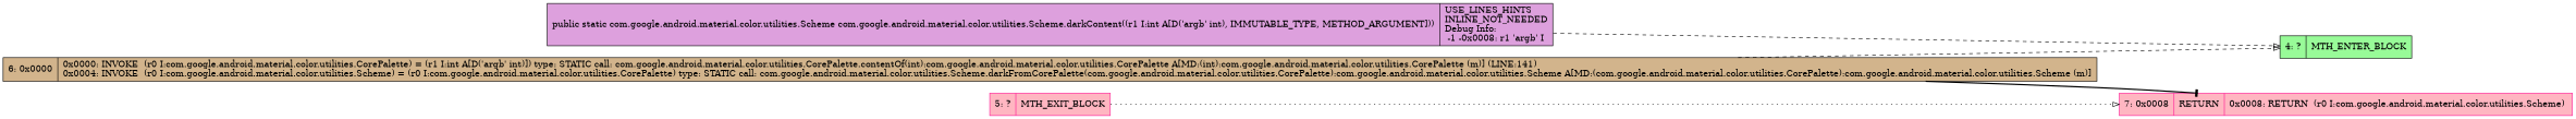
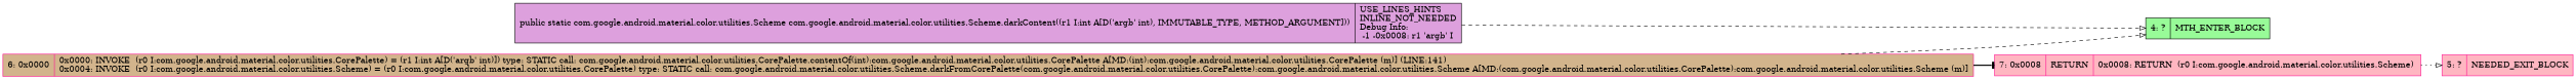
  digraph {
    rankdir=LR
    node [color=black fillcolor=lightpink shape=record style=filled]
    edge [arrowhead=onormal style=dashed]
    n1 [fillcolor=palegreen label="{4\:\ ?|MTH_ENTER_BLOCK\l}"]
-   n2 [fillcolor=tan label="{6\:\ 0x0000|0x0000: INVOKE  (r0 I:com.google.android.material.color.utilities.CorePalette) = (r1 I:int A[D('argb' int)]) type: STATIC call: com.google.android.material.color.utilities.CorePalette.contentOf(int):com.google.android.material.color.utilities.CorePalette A[MD:(int):com.google.android.material.color.utilities.CorePalette (m)] (LINE:141)\l0x0004: INVOKE  (r0 I:com.google.android.material.color.utilities.Scheme) = (r0 I:com.google.android.material.color.utilities.CorePalette) type: STATIC call: com.google.android.material.color.utilities.Scheme.darkFromCorePalette(com.google.android.material.color.utilities.CorePalette):com.google.android.material.color.utilities.Scheme A[MD:(com.google.android.material.color.utilities.CorePalette):com.google.android.material.color.utilities.Scheme (m)]\l}"]
+   n2 [color=deeppink fillcolor=tan label="{6\:\ 0x0000|0x0000: INVOKE  (r0 I:com.google.android.material.color.utilities.CorePalette) = (r1 I:int A[D('argb' int)]) type: STATIC call: com.google.android.material.color.utilities.CorePalette.contentOf(int):com.google.android.material.color.utilities.CorePalette A[MD:(int):com.google.android.material.color.utilities.CorePalette (m)] (LINE:141)\l0x0004: INVOKE  (r0 I:com.google.android.material.color.utilities.Scheme) = (r0 I:com.google.android.material.color.utilities.CorePalette) type: STATIC call: com.google.android.material.color.utilities.Scheme.darkFromCorePalette(com.google.android.material.color.utilities.CorePalette):com.google.android.material.color.utilities.Scheme A[MD:(com.google.android.material.color.utilities.CorePalette):com.google.android.material.color.utilities.Scheme (m)]\l}"]
    n3 [color=deeppink label="{7\:\ 0x0008|RETURN\l|0x0008: RETURN  (r0 I:com.google.android.material.color.utilities.Scheme) \l}"]
-   n4 [color=deeppink label="{5\:\ ?|MTH_EXIT_BLOCK\l}"]
+   n4 [color=deeppink label="{5\:\ ?|NEEDED_EXIT_BLOCK\l}"]
    n5 [fillcolor=plum label="{public static com.google.android.material.color.utilities.Scheme com.google.android.material.color.utilities.Scheme.darkContent((r1 I:int A[D('argb' int), IMMUTABLE_TYPE, METHOD_ARGUMENT]))  | USE_LINES_HINTS\lINLINE_NOT_NEEDED\lDebug Info:\l  \-1 \-0x0008: r1 'argb' I\l}"]
    n2 -> n1
    n2 -> n3 [arrowhead=tee style=bold]
-   n4 -> n3 [style=dotted]
+   n3 -> n4 [style=dotted]
    n5 -> n1
  }
